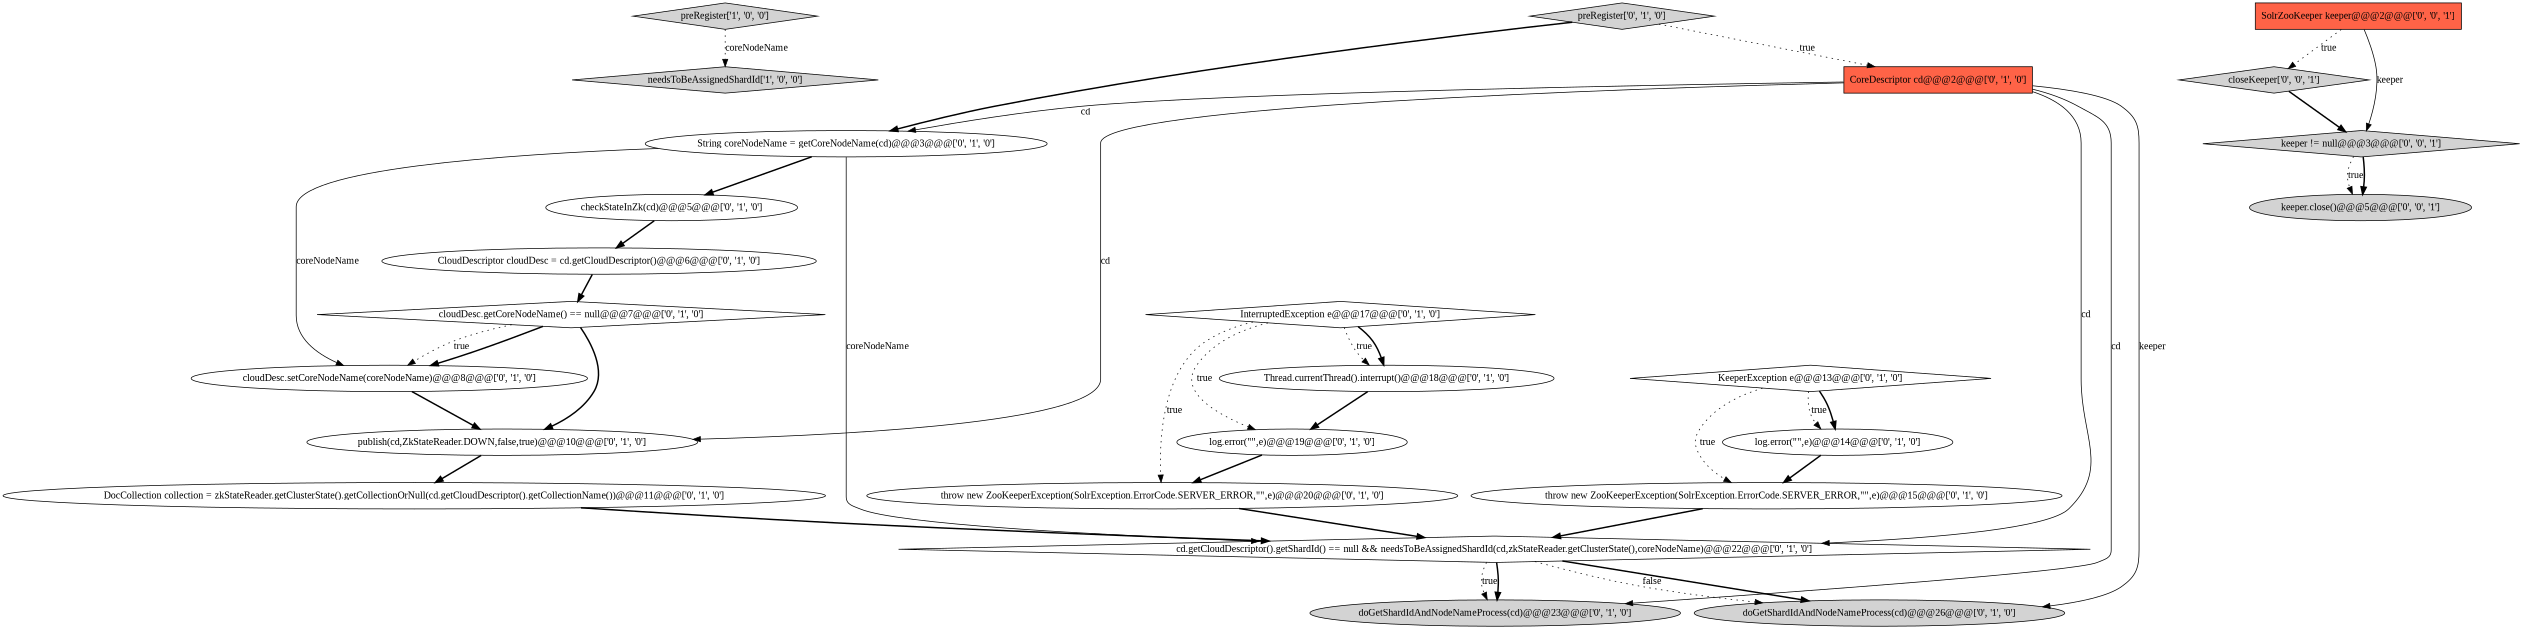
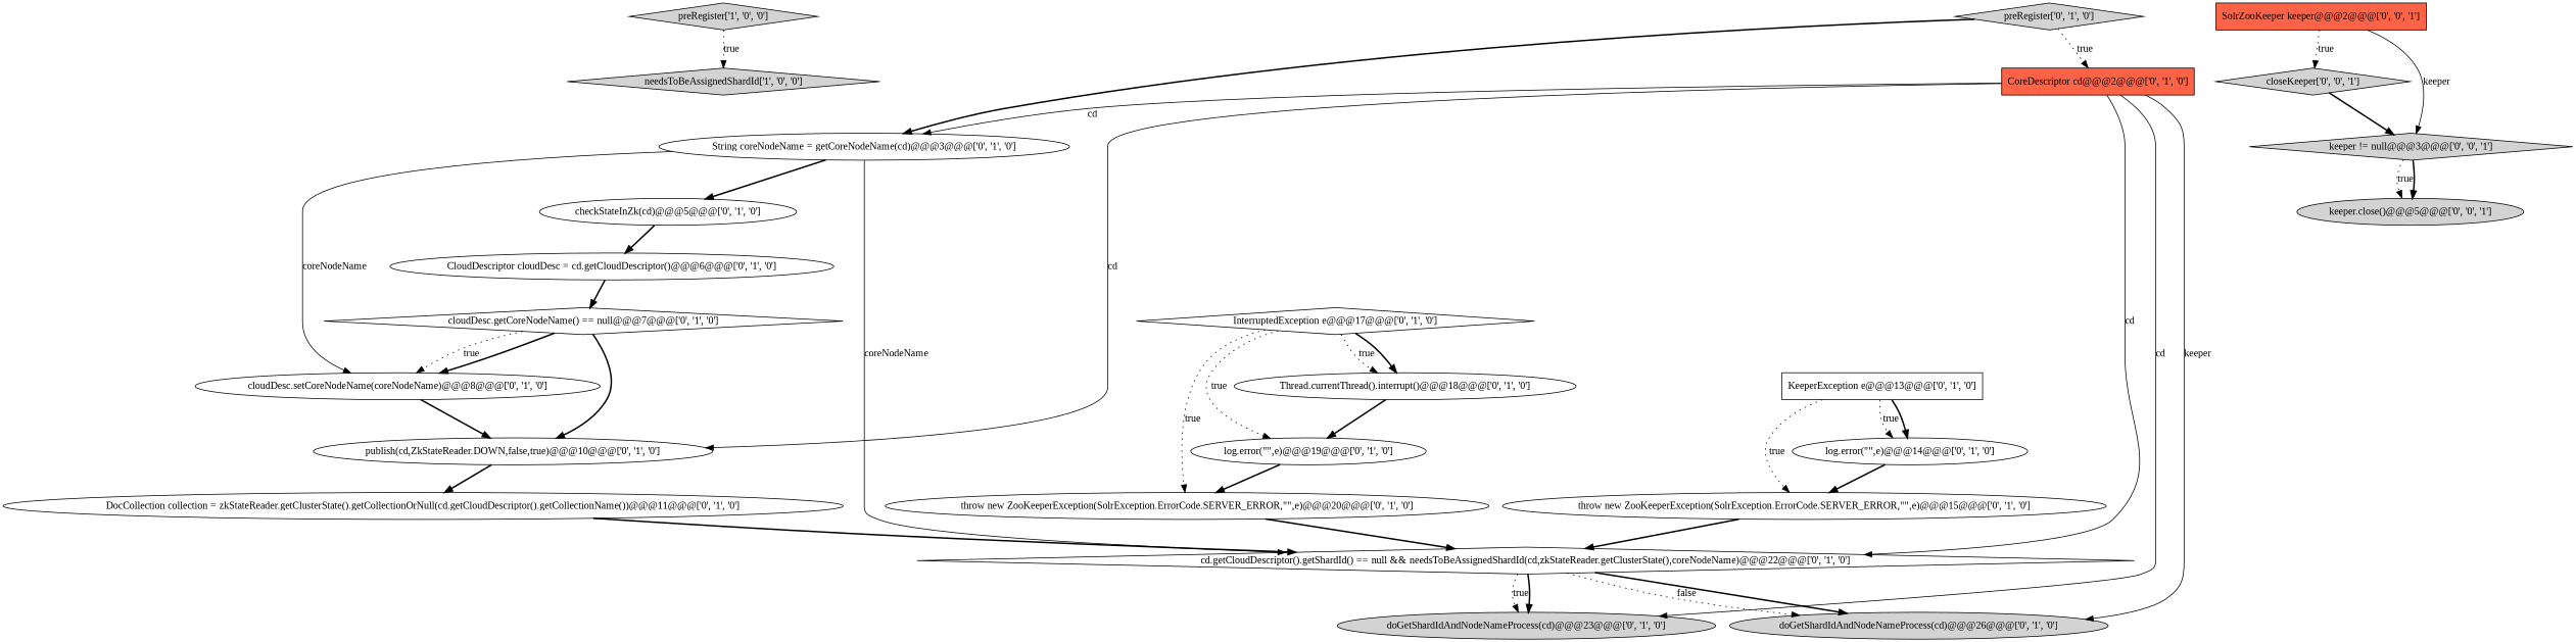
  digraph {
    fontname="Liberation Serif"
    node [fillcolor=white fontname="Liberation Serif" shape=ellipse style=filled]
    edge [fontname="Liberation Serif" style=bold]
    n1 [fillcolor=lightgray label="preRegister['1', '0', '0']" shape=diamond]
    n2 [fillcolor=lightgray label="needsToBeAssignedShardId['1', '0', '0']" shape=diamond]
    n3 [label="log.error(\"\",e)@@@14@@@['0', '1', '0']"]
    n4 [label="throw new ZooKeeperException(SolrException.ErrorCode.SERVER_ERROR,\"\",e)@@@15@@@['0', '1', '0']"]
    n5 [label="cd.getCloudDescriptor().getShardId() == null && needsToBeAssignedShardId(cd,zkStateReader.getClusterState(),coreNodeName)@@@22@@@['0', '1', '0']" shape=diamond]
    n6 [fillcolor=lightgray label="preRegister['0', '1', '0']" shape=diamond]
    n7 [label="String coreNodeName = getCoreNodeName(cd)@@@3@@@['0', '1', '0']"]
    n8 [fillcolor=tomato label="CoreDescriptor cd@@@2@@@['0', '1', '0']" shape=box]
    n9 [label="cloudDesc.setCoreNodeName(coreNodeName)@@@8@@@['0', '1', '0']"]
    n10 [label="checkStateInZk(cd)@@@5@@@['0', '1', '0']"]
    n11 [label="publish(cd,ZkStateReader.DOWN,false,true)@@@10@@@['0', '1', '0']"]
    n12 [fillcolor=lightgray label="doGetShardIdAndNodeNameProcess(cd)@@@26@@@['0', '1', '0']"]
    n13 [fillcolor=lightgray label="doGetShardIdAndNodeNameProcess(cd)@@@23@@@['0', '1', '0']"]
    n14 [label="throw new ZooKeeperException(SolrException.ErrorCode.SERVER_ERROR,\"\",e)@@@20@@@['0', '1', '0']"]
    n15 [label="DocCollection collection = zkStateReader.getClusterState().getCollectionOrNull(cd.getCloudDescriptor().getCollectionName())@@@11@@@['0', '1', '0']"]
    n16 [label="Thread.currentThread().interrupt()@@@18@@@['0', '1', '0']"]
    n17 [label="log.error(\"\",e)@@@19@@@['0', '1', '0']"]
    n18 [fillcolor=lightgray label="closeKeeper['0', '0', '1']" shape=diamond]
    n19 [fillcolor=lightgray label="keeper != null@@@3@@@['0', '0', '1']" shape=diamond]
    n20 [fillcolor=lightgray label="keeper.close()@@@5@@@['0', '0', '1']"]
    n21 [fillcolor=tomato label="SolrZooKeeper keeper@@@2@@@['0', '0', '1']" shape=box]
    n22 [label="CloudDescriptor cloudDesc = cd.getCloudDescriptor()@@@6@@@['0', '1', '0']"]
    n23 [label="InterruptedException e@@@17@@@['0', '1', '0']" shape=diamond]
    n24 [label="cloudDesc.getCoreNodeName() == null@@@7@@@['0', '1', '0']" shape=diamond]
-   n25 [label="KeeperException e@@@13@@@['0', '1', '0']" shape=diamond]
-   n1 -> n2 [label=coreNodeName style=dotted]
+   n25 [label="KeeperException e@@@13@@@['0', '1', '0']" shape=box]
+   n1 -> n2 [label=true style=dotted]
    n3 -> n4
    n4 -> n5
    n5 -> n12
    n5 -> n12 [label=false style=dotted]
    n5 -> n13 [label=true style=dotted]
    n5 -> n13
    n6 -> n7
    n6 -> n8 [label=true style=dotted]
    n7 -> n5 [label=coreNodeName style=solid]
    n7 -> n9 [label=coreNodeName style=solid]
    n7 -> n10
    n8 -> n5 [label=cd style=solid]
    n8 -> n7 [label=cd style=solid]
    n8 -> n11 [label=cd style=solid]
    n8 -> n12 [label=keeper style=solid]
    n8 -> n13 [label=cd style=solid]
    n9 -> n11
    n10 -> n22
    n11 -> n15
    n14 -> n5
    n15 -> n5
    n16 -> n17
    n17 -> n14
    n18 -> n19
    n19 -> n20 [label=true style=dotted]
    n19 -> n20
    n21 -> n18 [label=true style=dotted]
    n21 -> n19 [label=keeper style=solid]
    n22 -> n24
    n23 -> n14 [label=true style=dotted]
    n23 -> n16 [label=true style=dotted]
    n23 -> n16
    n23 -> n17 [label=true style=dotted]
    n24 -> n9
    n24 -> n9 [label=true style=dotted]
    n24 -> n11
    n25 -> n3 [label=true style=dotted]
    n25 -> n3
    n25 -> n4 [label=true style=dotted]
  }
